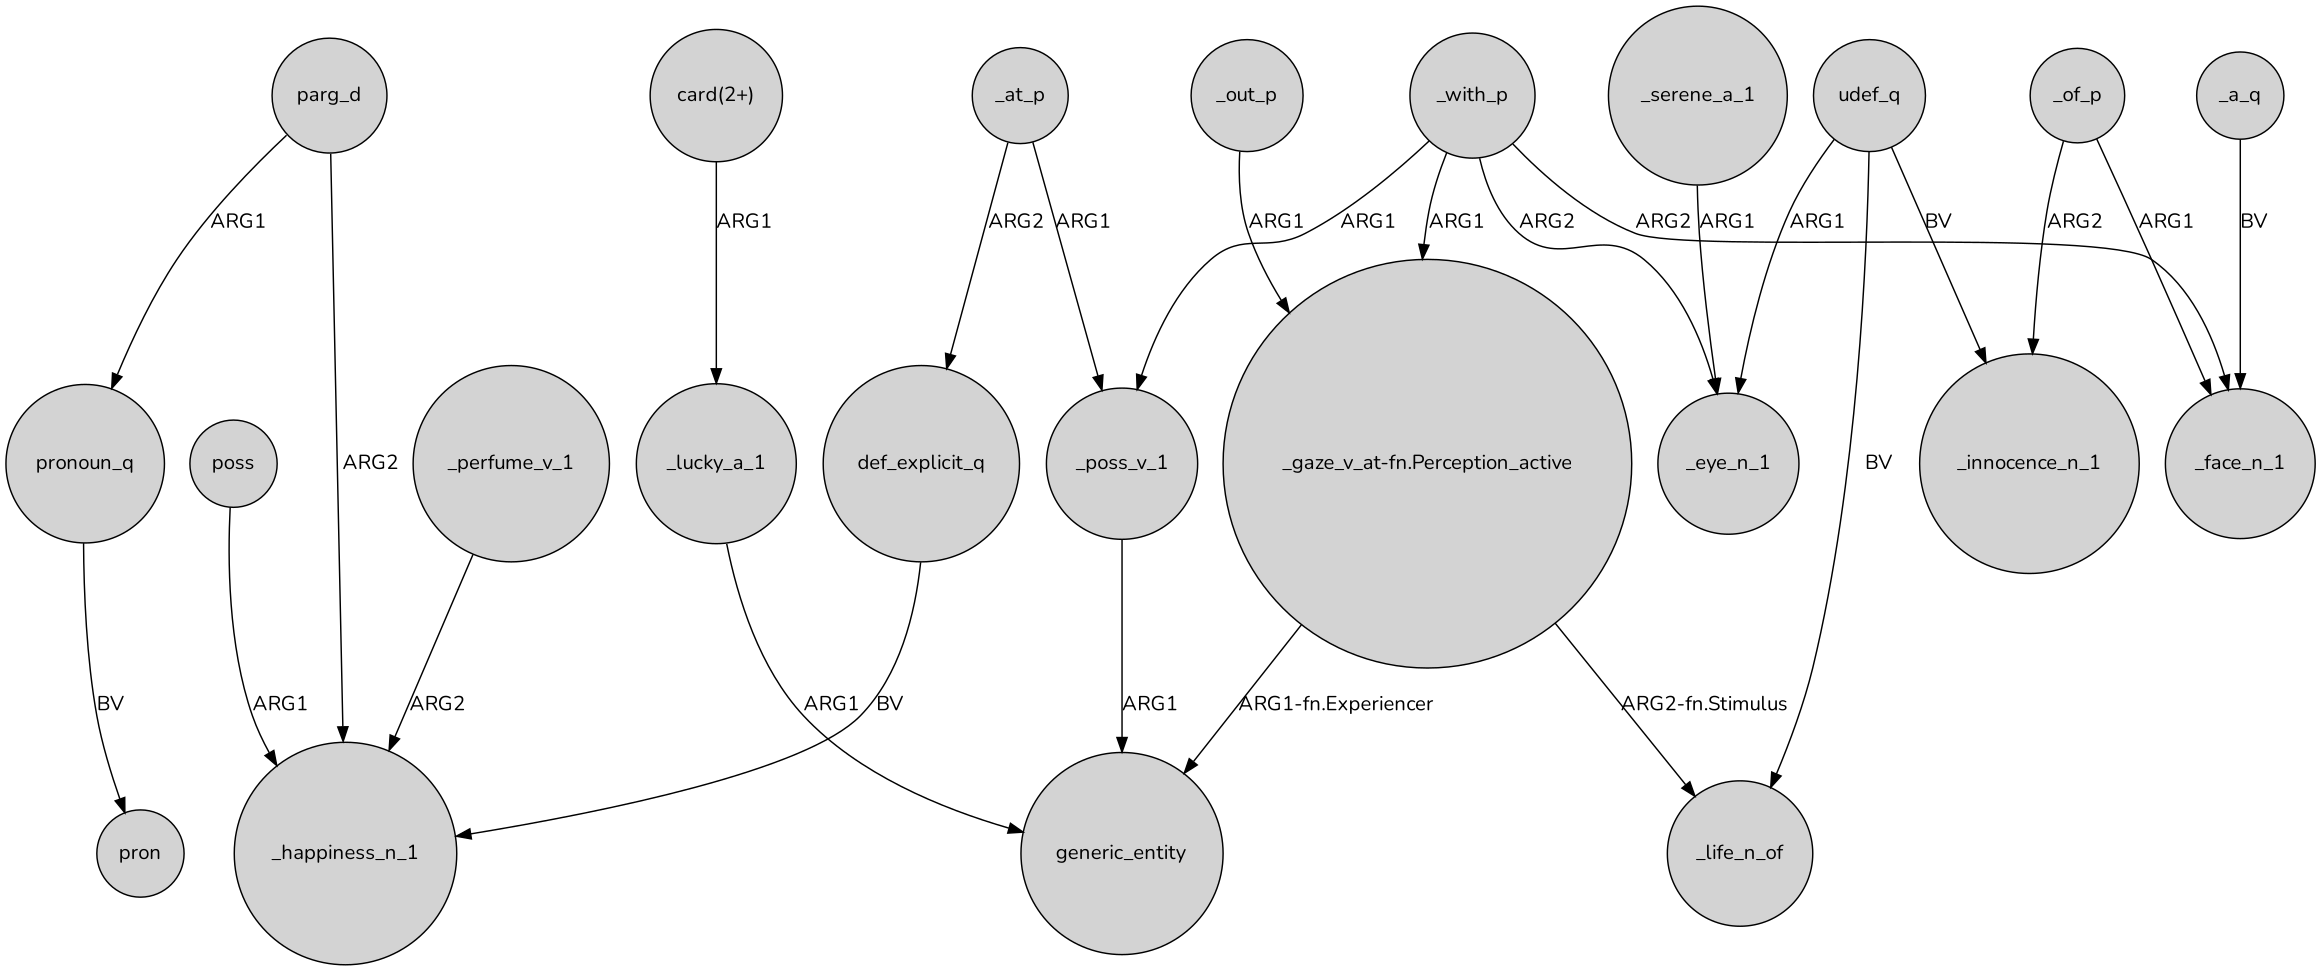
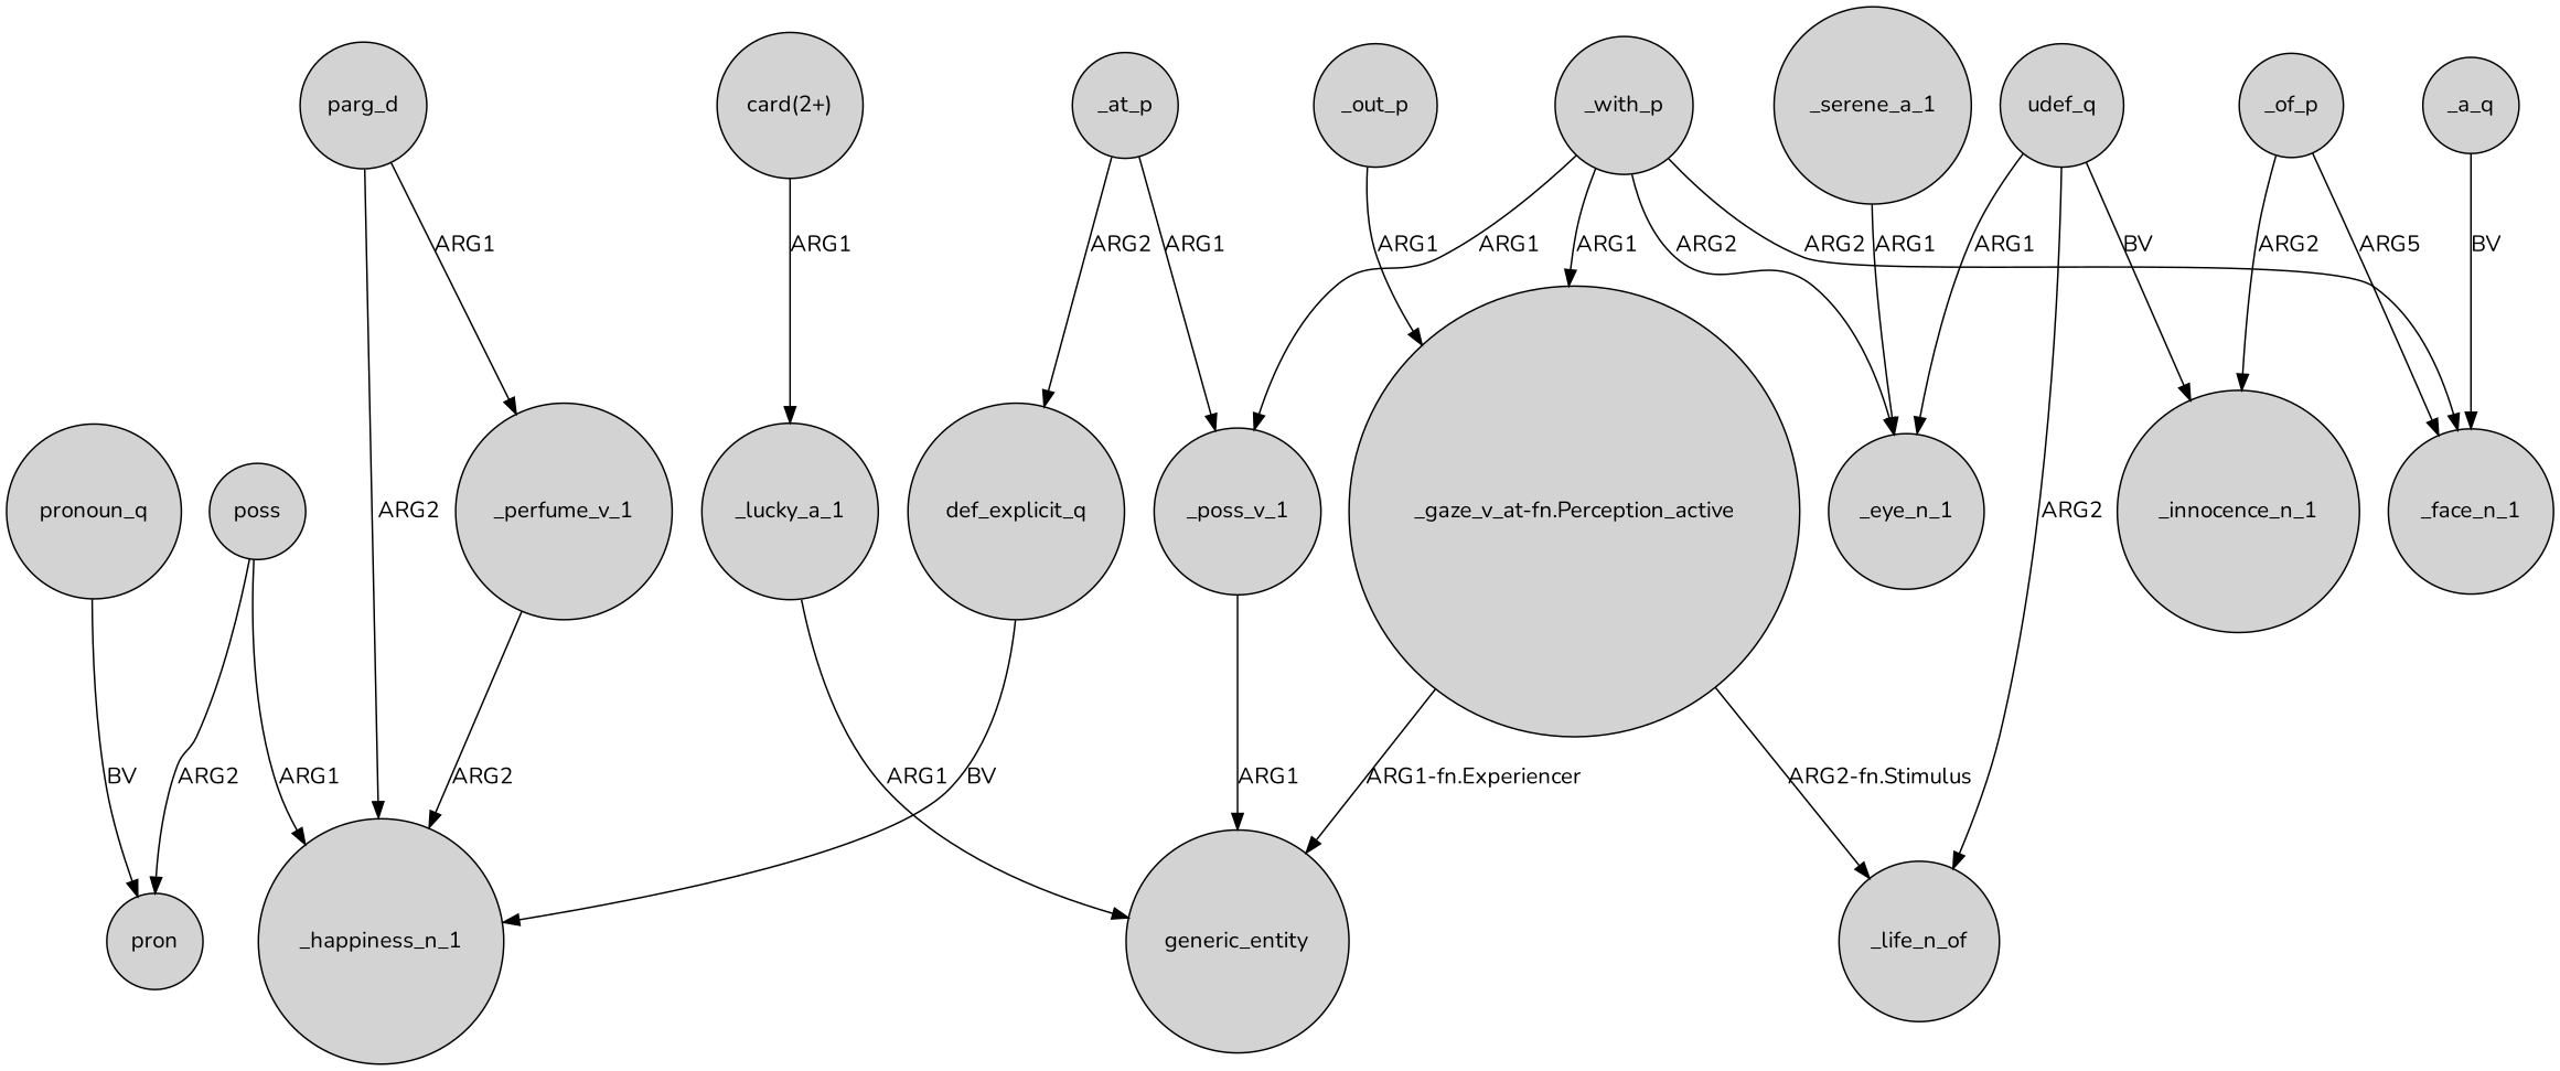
  digraph {
    fontname=Nunito
    node [fontname=Nunito shape=circle style=filled]
    edge [fontname=Nunito]
    poss
    pron
    _happiness_n_1
    n4 [label=_poss_v_1]
    _with_p
    _face_n_1
    _eye_n_1
    "_gaze_v_at-fn.Perception_active"
    generic_entity
    _life_n_of
    udef_q
    _innocence_n_1
    _perfume_v_1
    pronoun_q
    _a_q
    _serene_a_1
    _at_p
    def_explicit_q
    "card(2+)"
    _lucky_a_1
    _of_p
    parg_d
    _out_p
+   poss -> pron [label=ARG2]
    poss -> _happiness_n_1 [label=ARG1]
    n4 -> generic_entity [label=ARG1]
    _with_p -> n4 [label=ARG1]
    _with_p -> _face_n_1 [label=ARG2]
    _with_p -> _eye_n_1 [label=ARG2]
    _with_p -> "_gaze_v_at-fn.Perception_active" [label=ARG1]
    "_gaze_v_at-fn.Perception_active" -> generic_entity [label="ARG1-fn.Experiencer"]
    "_gaze_v_at-fn.Perception_active" -> _life_n_of [label="ARG2-fn.Stimulus"]
    udef_q -> _eye_n_1 [label=ARG1]
-   udef_q -> _life_n_of [label=BV]
+   udef_q -> _life_n_of [label=ARG2]
    udef_q -> _innocence_n_1 [label=BV]
    _perfume_v_1 -> _happiness_n_1 [label=ARG2]
    pronoun_q -> pron [label=BV]
    _a_q -> _face_n_1 [label=BV]
    _serene_a_1 -> _eye_n_1 [label=ARG1]
    _at_p -> n4 [label=ARG1]
    _at_p -> def_explicit_q [label=ARG2]
    def_explicit_q -> _happiness_n_1 [label=BV]
    "card(2+)" -> _lucky_a_1 [label=ARG1]
    _lucky_a_1 -> generic_entity [label=ARG1]
-   _of_p -> _face_n_1 [label=ARG1]
+   _of_p -> _face_n_1 [label=ARG5]
    _of_p -> _innocence_n_1 [label=ARG2]
    parg_d -> _happiness_n_1 [label=ARG2]
-   parg_d -> pronoun_q [label=ARG1]
+   parg_d -> _perfume_v_1 [label=ARG1]
    _out_p -> "_gaze_v_at-fn.Perception_active" [label=ARG1]
  }
